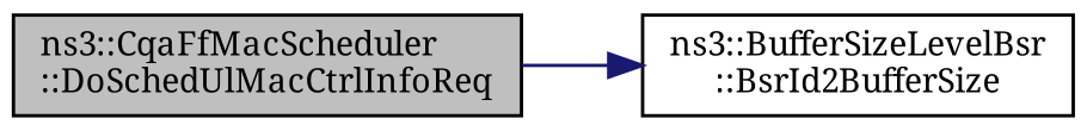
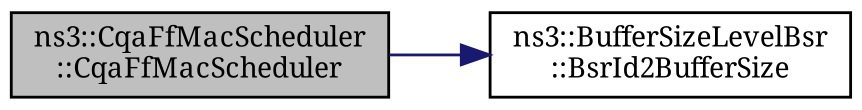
  digraph {
    rankdir=LR
    fontname="Noto Serif"
    node [color=black fontname="Noto Serif" fontsize=10 shape=record style=filled]
-   n1 [fillcolor=grey75 fontcolor=black height=0.2 label="ns3::CqaFfMacScheduler\l::DoSchedUlMacCtrlInfoReq" width=0.4]
+   n1 [fillcolor=grey75 fontcolor=black height=0.2 label="ns3::CqaFfMacScheduler\l::CqaFfMacScheduler" width=0.4]
    n2 [fillcolor=white height=0.2 label="ns3::BufferSizeLevelBsr\l::BsrId2BufferSize" width=0.4]
    n1 -> n2 [color=midnightblue fontname="Noto Serif" fontsize=10 labelfontname=Helvetica labelfontsize=10 style=solid]
  }
